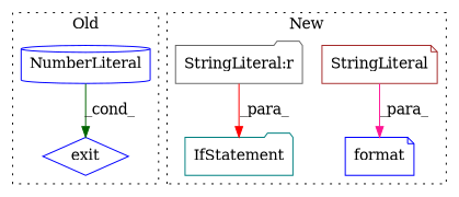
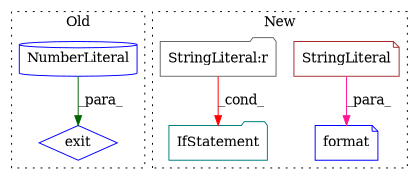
  digraph {
    node [a=32 color=blue shape=note]
    n1 [l="5,1" label=exit s="7490,7496" shape=diamond]
    n2 [a=34 l=1 label=NumberLiteral s=7495 shape=cylinder]
    n3 [l="7,1" label=format s="7826,7850"]
    n4 [a=45 color=brown l=33 label=StringLiteral s=7792]
    n5 [a=27 color=gray40 l=4 label="StringLiteral:r" s=7570 shape=folder]
    n6 [a=25 color=teal l="4,2" label=IfStatement s="7551,7605" shape=folder]
    subgraph cluster_1 {
      label=Old
      style=dotted
      n1
      n2
    }
    subgraph cluster_2 {
      label=New
      style=dotted
      n3
      n4
      n5
      n6
    }
-   n2 -> n1 [color=darkgreen label=_cond_]
+   n2 -> n1 [color=darkgreen label=_para_]
    n4 -> n3 [color=deeppink label=_para_]
-   n5 -> n6 [color=red label=_para_]
+   n5 -> n6 [color=red label=_cond_]
  }
